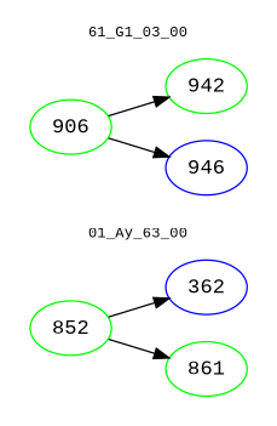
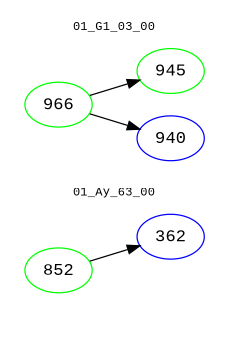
  digraph {
    fontname="Liberation Mono"
    rankdir=LR
    node [color=green fontname="Liberation Mono"]
    edge [color=black fontname="Liberation Mono"]
    n1 [label=852]
-   n2 [label=861]
    n3 [color=blue label=362]
-   n4 [label=906]
-   n5 [color=blue label=946]
-   n6 [label=942]
+   n4 [label=966]
+   n5 [color=blue label=940]
+   n6 [label=945]
    subgraph cluster_1 {
      color=white
      fontsize=10
      label="01_Ay_63_00"
      n1
-     n2
      n3
    }
    subgraph cluster_2 {
      color=white
      fontsize=10
-     label="61_G1_03_00"
+     label="01_G1_03_00"
      n4
      n5
      n6
    }
-   n1 -> n2
    n1 -> n3
    n4 -> n5
    n4 -> n6
  }
